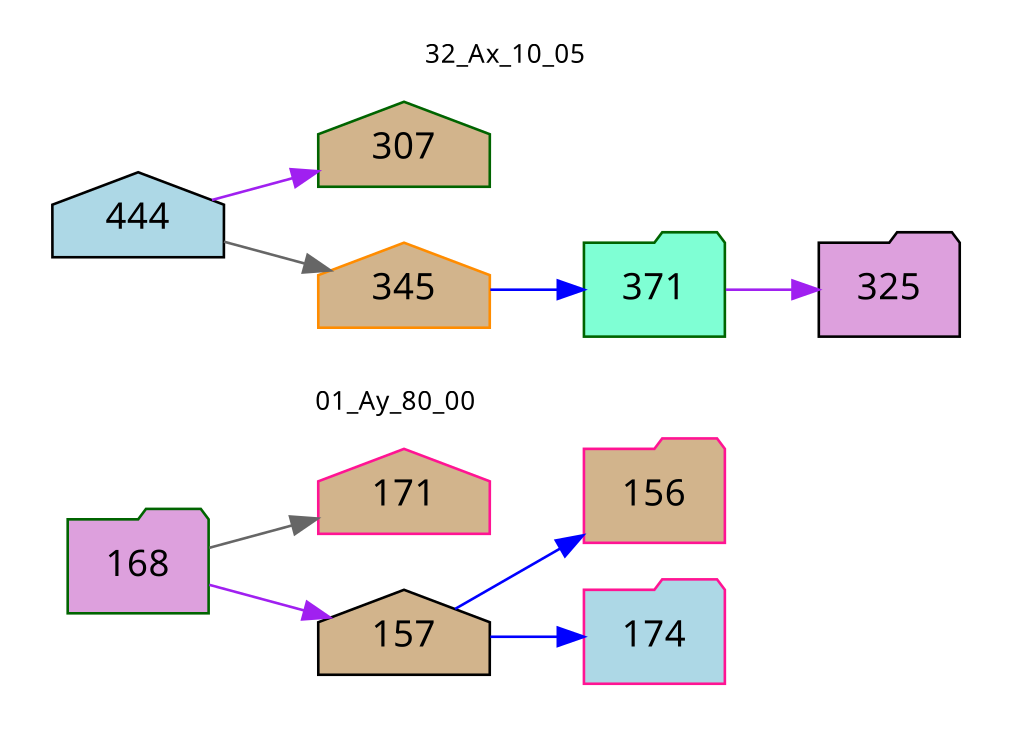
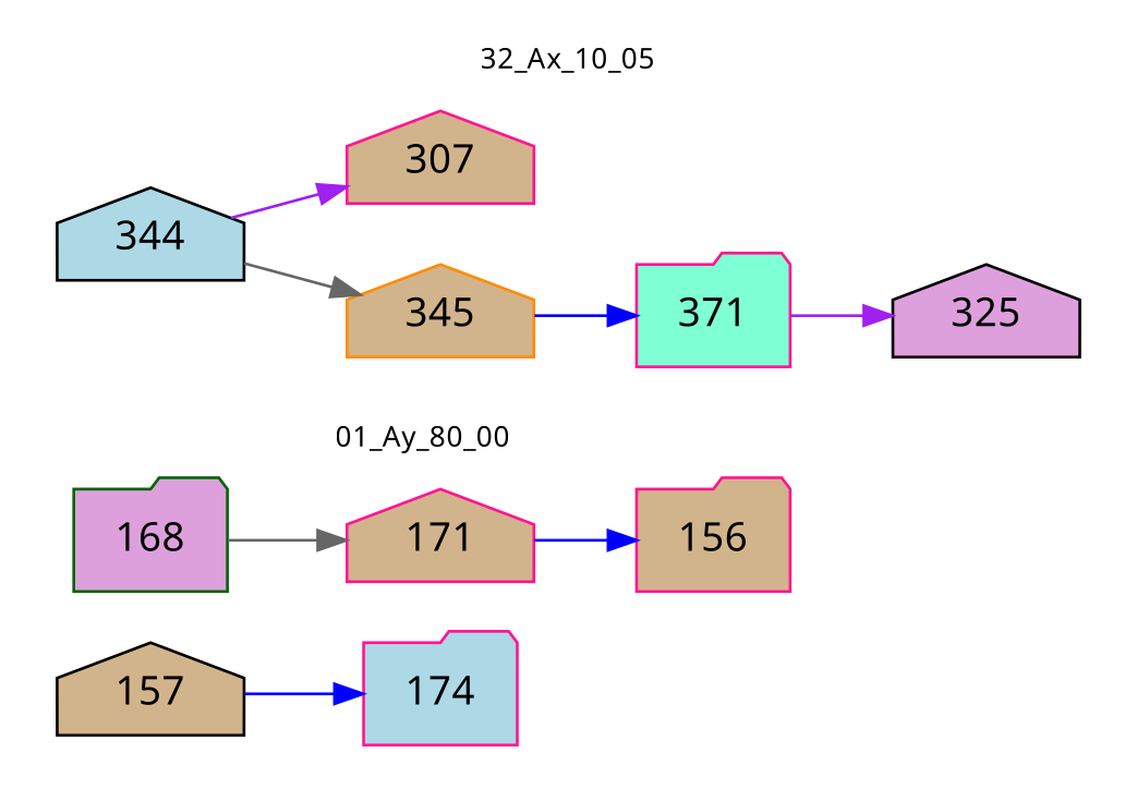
  digraph {
    fontname="Noto Sans"
    rankdir=LR
    node [color=darkgreen fillcolor=tan fontname="Noto Sans" shape=house style=filled]
    edge [color=purple fontname="Noto Sans"]
    n1 [fillcolor=plum label=168 shape=folder]
    n2 [color=black label=157]
    n3 [color=deeppink label=171]
    n4 [color=deeppink fillcolor=lightblue label=174 shape=folder]
    n5 [color=deeppink label=156 shape=folder]
-   n6 [color=black fillcolor=lightblue label=444]
-   n7 [fillcolor=aquamarine label=371 shape=folder]
+   n6 [color=black fillcolor=lightblue label=344]
+   n7 [color=deeppink fillcolor=aquamarine label=371 shape=folder]
    n8 [color=darkorange label=345]
-   n9 [label=307]
-   n10 [color=black fillcolor=plum label=325 shape=folder]
+   n9 [color=deeppink label=307]
+   n10 [color=black fillcolor=plum label=325]
    subgraph cluster_1 {
      color=white
      fontsize=10
      label="01_Ay_80_00"
      n1
      n2
      n3
      n4
      n5
    }
    subgraph cluster_2 {
      color=white
      fontsize=10
      label="32_Ax_10_05"
      n6
      n7
      n8
      n9
      n10
    }
-   n1 -> n2
    n1 -> n3 [color=gray40]
    n2 -> n4 [color=blue]
-   n2 -> n5 [color=blue]
+   n3 -> n5 [color=blue]
    n6 -> n8 [color=gray40]
    n6 -> n9
    n7 -> n10
    n8 -> n7 [color=blue]
  }
